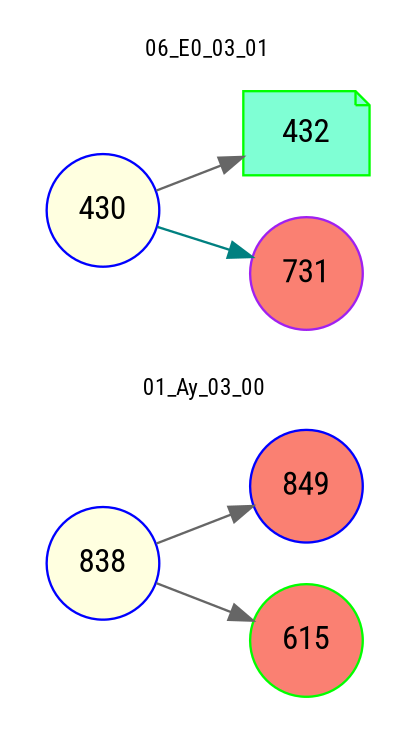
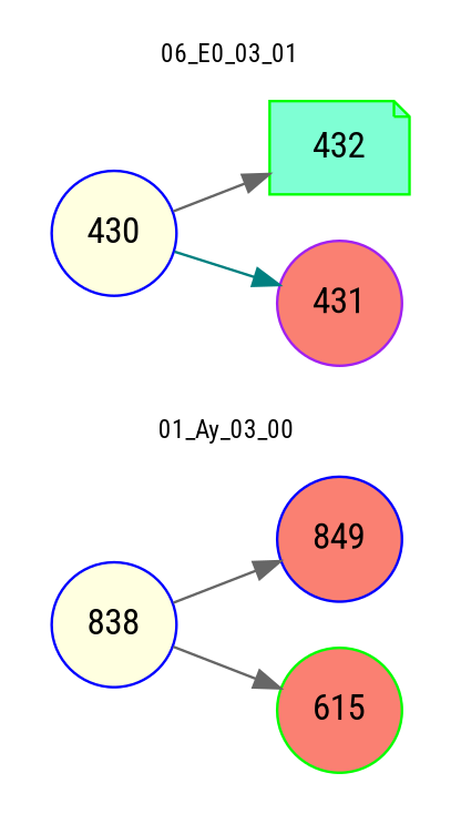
  digraph {
    fontname="Roboto Condensed"
    rankdir=LR
    node [color=blue fillcolor=salmon fontname="Roboto Condensed" shape=circle style=filled]
    edge [color=gray40 fontname="Roboto Condensed"]
    n1 [fillcolor=lightyellow label=838]
    n2 [color=green label=615]
    n3 [label=849]
    n4 [fillcolor=lightyellow label=430]
-   n5 [color=purple label=731]
+   n5 [color=purple label=431]
    n6 [color=green fillcolor=aquamarine label=432 shape=note]
    subgraph cluster_1 {
      color=white
      fontsize=10
      label="01_Ay_03_00"
      n1
      n2
      n3
    }
    subgraph cluster_2 {
      color=white
      fontsize=10
      label="06_E0_03_01"
      n4
      n5
      n6
    }
    n1 -> n2
    n1 -> n3
    n4 -> n5 [color=teal]
    n4 -> n6
  }
